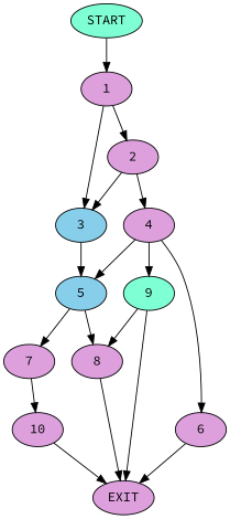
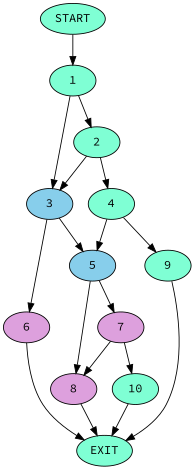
  digraph {
    fontname="Source Code Pro"
    node [fillcolor=plum fontname="Source Code Pro" style=filled]
    edge [fontname="Source Code Pro"]
    n1 [fillcolor=aquamarine label=START]
-   1
-   2
+   1 [fillcolor=aquamarine]
+   2 [fillcolor=aquamarine]
    3 [fillcolor=skyblue]
-   n5 [label=EXIT]
-   4
+   n5 [fillcolor=aquamarine label=EXIT]
+   4 [fillcolor=aquamarine]
    5 [fillcolor=skyblue]
    6
    9 [fillcolor=aquamarine]
    7
    8
-   10
+   10 [fillcolor=aquamarine]
    n1 -> 1
    1 -> 2
    1 -> 3
    2 -> 3
    2 -> 4
    3 -> 5
-   4 -> 6
+   3 -> 6
    4 -> 5
    4 -> 9
    5 -> 7
    5 -> 8
    6 -> n5
    9 -> n5
-   9 -> 8
+   7 -> 8
    7 -> 10
    8 -> n5
    10 -> n5
  }
